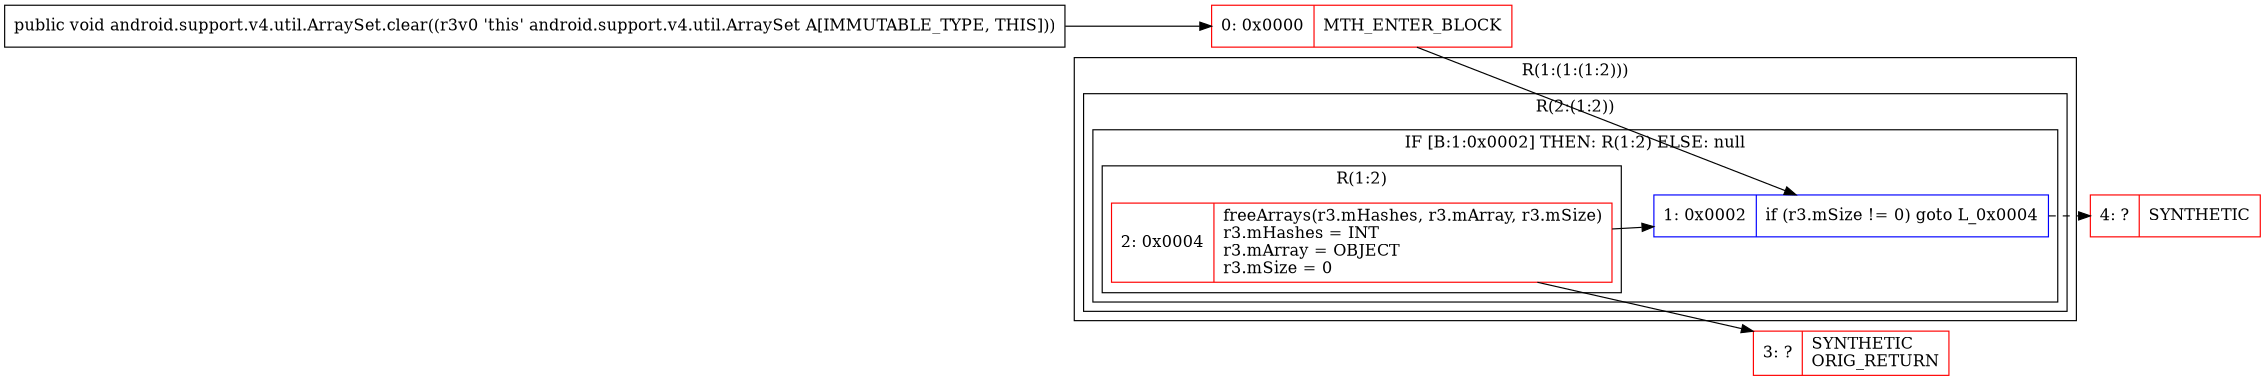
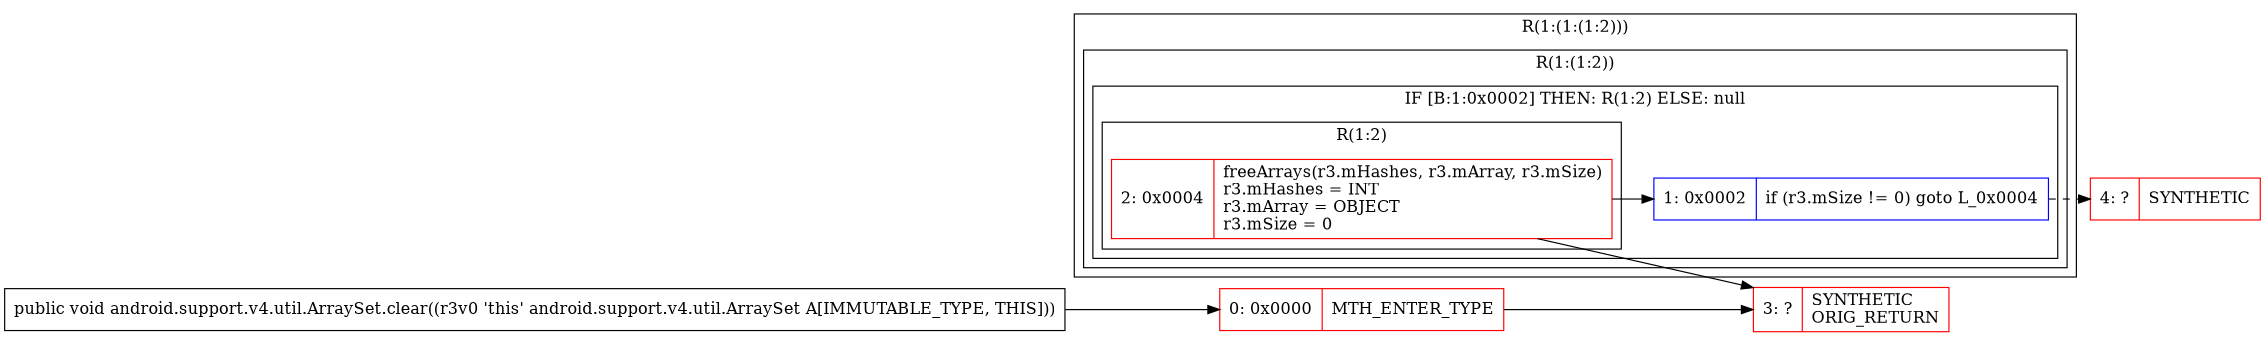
  digraph {
    rankdir=LR
    node [color=red shape=record]
    n1 [label="{2\:\ 0x0004|freeArrays(r3.mHashes, r3.mArray, r3.mSize)\lr3.mHashes = INT\lr3.mArray = OBJECT\lr3.mSize = 0\l}"]
    n2 [color=blue label="{1\:\ 0x0002|if (r3.mSize != 0) goto L_0x0004\l}"]
    n3 [label="{3\:\ ?|SYNTHETIC\lORIG_RETURN\l}"]
    n4 [label="{4\:\ ?|SYNTHETIC\l}"]
-   n5 [label="{0\:\ 0x0000|MTH_ENTER_BLOCK\l}"]
+   n5 [label="{0\:\ 0x0000|MTH_ENTER_TYPE\l}"]
    n6 [label="{public void android.support.v4.util.ArraySet.clear((r3v0 'this' android.support.v4.util.ArraySet A[IMMUTABLE_TYPE, THIS])) }" color=""]
    subgraph cluster_1 {
      label="R(1:(1:(1:2)))"
      subgraph cluster_2 {
-       label="R(2:(1:2))"
+       label="R(1:(1:2))"
        subgraph cluster_3 {
          label="IF [B:1:0x0002] THEN: R(1:2) ELSE: null"
          n2
          subgraph cluster_4 {
            label="R(1:2)"
            n1
          }
        }
      }
    }
    n1 -> n2
    n1 -> n3
    n2 -> n4 [style=dashed]
-   n5 -> n2
+   n5 -> n3
    n6 -> n5
  }
